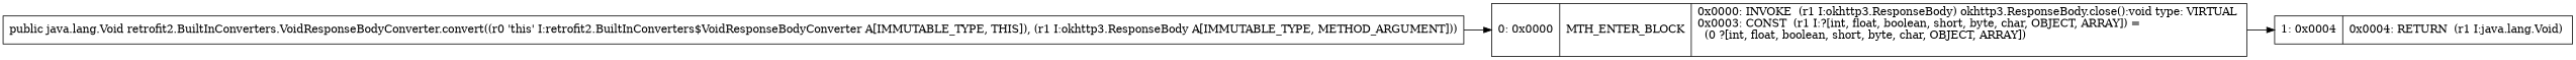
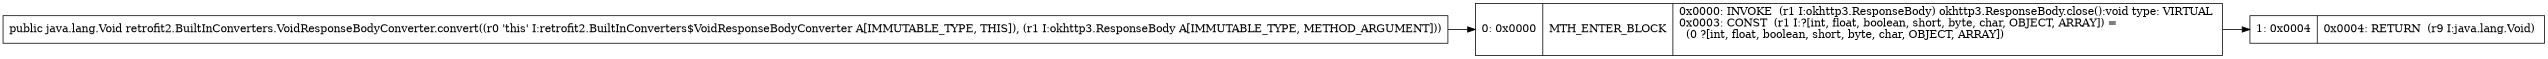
  digraph {
    rankdir=LR
    node [shape=record]
    n1 [label="{0\:\ 0x0000|MTH_ENTER_BLOCK\l|0x0000: INVOKE  (r1 I:okhttp3.ResponseBody) okhttp3.ResponseBody.close():void type: VIRTUAL \l0x0003: CONST  (r1 I:?[int, float, boolean, short, byte, char, OBJECT, ARRAY]) = \l  (0 ?[int, float, boolean, short, byte, char, OBJECT, ARRAY])\l \l}"]
-   n2 [label="{1\:\ 0x0004|0x0004: RETURN  (r1 I:java.lang.Void) \l}"]
+   n2 [label="{1\:\ 0x0004|0x0004: RETURN  (r9 I:java.lang.Void) \l}"]
    n3 [label="{public java.lang.Void retrofit2.BuiltInConverters.VoidResponseBodyConverter.convert((r0 'this' I:retrofit2.BuiltInConverters$VoidResponseBodyConverter A[IMMUTABLE_TYPE, THIS]), (r1 I:okhttp3.ResponseBody A[IMMUTABLE_TYPE, METHOD_ARGUMENT])) }"]
    n1 -> n2
    n3 -> n1
  }
